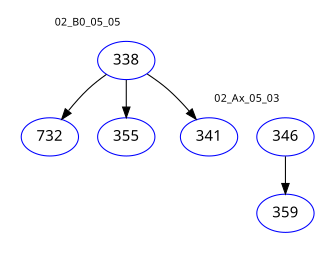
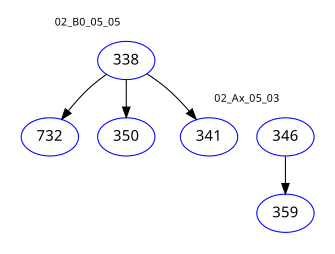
  digraph {
    fontname="Noto Sans"
    node [color=blue fontname="Noto Sans"]
    edge [color=black fontname="Noto Sans"]
    n1 [label=346]
    n2 [label=341]
    n3 [label=359]
    n4 [label=338]
    n5 [label=732]
-   n6 [label=355]
+   n6 [label=350]
    subgraph cluster_1 {
      color=white
      fontsize=10
      label="02_Ax_05_03"
      n1
      n2
      n3
    }
    subgraph cluster_2 {
      color=white
      fontsize=10
      label="02_B0_05_05"
      n4
      n5
      n6
    }
    n1 -> n3
    n4 -> n2
    n4 -> n5
    n4 -> n6
  }
